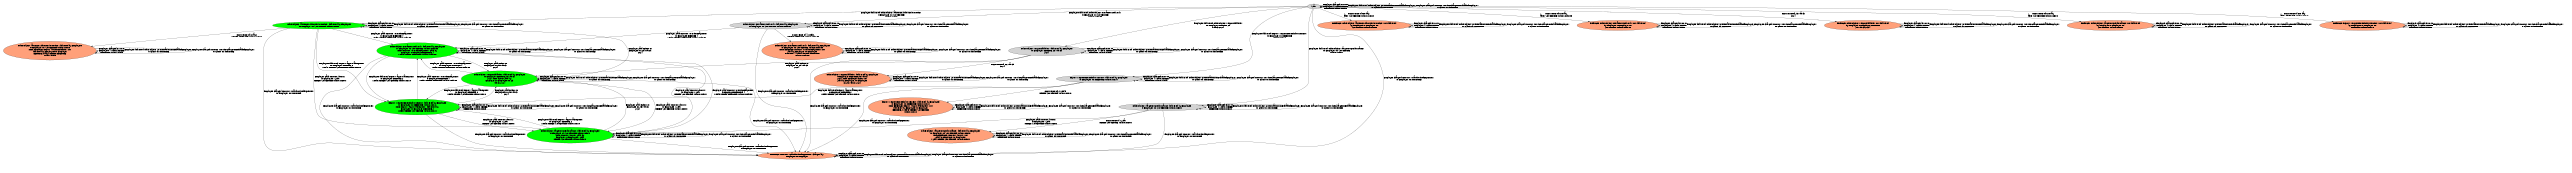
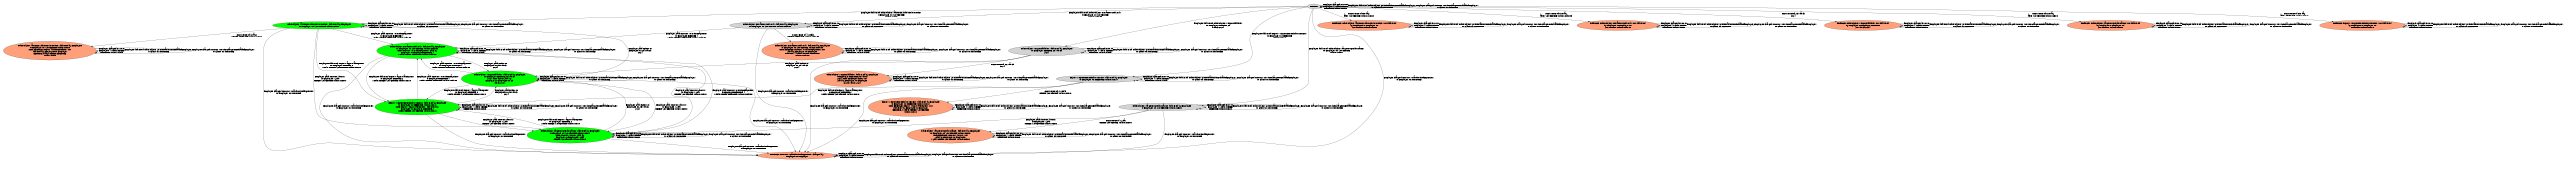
  digraph {
    node [fillcolor=lightsalmon style=filled]
    n1 [label="BREACH: Amount \"unauthorisedExpenses\" charged by\nEmployee to Employer"]
    n2 [label="BREACH: OtherObject \"absenceWithoutPriorNotice\" not delivered\nby Employee to Employer on\nSOMEDATE unknownOne"]
    n3 [label="BREACH: OtherObject \"extraHoursOfWork\" not delivered\nby Employee to Employer on\nSOMEDATE unknownThree"]
    n4 [label="BREACH: OtherObject \"responsibilities\" not delivered\nby Employee to Employer BEFORE\n25 March 2024"]
    n5 [label="BREACH: OtherObject \"targetOutperformance\" not delivered\nby Employee to Employer on\nSOMEDATE unknownFour"]
    n6 [label="BREACH: Report \"requestForReimbursement\" not delivered\nby Employee to Employer on\nTHEDATE unknownTwo"]
    n7 [fillcolor=green label="OtherObject \"absenceWithoutPriorNotice\" delivered by Employee\nto Employer on SOMEDATE unknownOne"]
    n8 [label="OtherObject \"absenceWithoutPriorNotice\" delivered by Employee\nto Employer on SOMEDATE unknownOne\nAND BREACH: Report \"absenceReason\" not\ndelivered by Employee to Employer\nBEFORE 3 days AFTER THEDATE\nunknownOne"]
    n9 [fillcolor=green label="OtherObject \"extraHoursOfWork\" delivered by Employee\nto Employer on SOMEDATE unknownThree\nAND Amount \"overtimePayment\" paid by\nEmployer to Employee BEFORE 4\nweeks AFTER THEDATE unknownThree"]
    n10 [fillcolor=green label="OtherObject \"responsibilities\" delivered by Employee\nto Employer BEFORE 25 March\n2024 AND £2500 paid by\nEmployer to Employee on 25\nMarch 2024"]
    n11 [fillcolor=green label="OtherObject \"targetOutperformance\" delivered by Employee\nto Employer on SOMEDATE unknownFour\nAND Amount \"bonus\" paid by\nEmployer to Employee 1 year\nAFTER SOMEDATE unknownFour"]
    n12 [fillcolor=green label="Report \"requestForReimbursement\" delivered by Employee\nto Employer on THEDATE unknownTwo\nAND Report \"approvalRequest\" delivered by\nEmployee to Employer BEFORE 2\nweeks AFTER SOMEDATE unknownTwo"]
    n13 [fillcolor=lightgray label="OtherObject \"extraHoursOfWork\" delivered by Employee\nto Employer on SOMEDATE unknownThree"]
    n14 [label="OtherObject \"extraHoursOfWork\" delivered by Employee\nto Employer on SOMEDATE unknownThree\nAND BREACH: Amount \"overtimePayment\" not\npaid by Employer to Employee\nBEFORE 4 weeks AFTER THEDATE\nunknownThree"]
    n15 [fillcolor=lightgray label="OtherObject \"responsibilities\" delivered by Employee\nto Employer BEFORE 25 March\n2024"]
    n16 [label="OtherObject \"responsibilities\" delivered by Employee\nto Employer BEFORE 25 March\n2024 AND BREACH: £2500 not\npaid by Employer to Employee\non 25 March 2024"]
    n17 [fillcolor=lightgray label="OtherObject \"targetOutperformance\" delivered by Employee\nto Employer on SOMEDATE unknownFour"]
    n18 [label="OtherObject \"targetOutperformance\" delivered by Employee\nto Employer on SOMEDATE unknownFour\nAND BREACH: Amount \"bonus\" not\npaid by Employer to Employee\n1 year AFTER SOMEDATE unknownFour"]
    n19 [fillcolor=lightgray label="Report \"requestForReimbursement\" delivered by Employee\nto Employer on THEDATE unknownTwo"]
    n20 [label="Report \"requestForReimbursement\" delivered by Employee\nto Employer on THEDATE unknownTwo\nAND BREACH: Report \"approvalRequest\" not\ndelivered by Employee to Employer\nBEFORE 2 weeks AFTER SOMEDATE\nunknownTwo"]
-   n21 [fillcolor=lightgray label=Start]
+   n21 [fillcolor=lightgray label=Amount]
    n1 -> n1 [label="Employer charged £100 to\nEmployee 4 weeks AFTER\nTHEDATE unknownOne"]
    n1 -> n1 [label="Employee delivered OtherObject \"presentationsOnBehalfOfEmployer\"\nto Client on ANYDATE"]
    n1 -> n1 [label="Employee charged Amount \"serviceChargeOnBehalfOfEmployer\"\nto Client on ANYDATE"]
    n2 -> n2 [label="Employer charged £100 to\nEmployee 4 weeks AFTER\nTHEDATE unknownOne"]
    n2 -> n2 [label="Employee delivered OtherObject \"presentationsOnBehalfOfEmployer\"\nto Client on ANYDATE"]
    n2 -> n2 [label="Employee charged Amount \"serviceChargeOnBehalfOfEmployer\"\nto Client on ANYDATE"]
    n3 -> n3 [label="Employer charged £100 to\nEmployee 4 weeks AFTER\nTHEDATE unknownOne"]
    n3 -> n3 [label="Employee delivered OtherObject \"presentationsOnBehalfOfEmployer\"\nto Client on ANYDATE"]
    n3 -> n3 [label="Employee charged Amount \"serviceChargeOnBehalfOfEmployer\"\nto Client on ANYDATE"]
    n4 -> n4 [label="Employer charged £100 to\nEmployee 4 weeks AFTER\nTHEDATE unknownOne"]
    n4 -> n4 [label="Employee delivered OtherObject \"presentationsOnBehalfOfEmployer\"\nto Client on ANYDATE"]
    n4 -> n4 [label="Employee charged Amount \"serviceChargeOnBehalfOfEmployer\"\nto Client on ANYDATE"]
    n5 -> n5 [label="Employer charged £100 to\nEmployee 4 weeks AFTER\nTHEDATE unknownOne"]
    n5 -> n5 [label="Employee delivered OtherObject \"presentationsOnBehalfOfEmployer\"\nto Client on ANYDATE"]
    n5 -> n5 [label="Employee charged Amount \"serviceChargeOnBehalfOfEmployer\"\nto Client on ANYDATE"]
    n6 -> n6 [label="Employer charged £100 to\nEmployee 4 weeks AFTER\nTHEDATE unknownOne"]
    n6 -> n6 [label="Employee delivered OtherObject \"presentationsOnBehalfOfEmployer\"\nto Client on ANYDATE"]
    n6 -> n6 [label="Employee charged Amount \"serviceChargeOnBehalfOfEmployer\"\nto Client on ANYDATE"]
    n7 -> n1 [label="Employee charged Amount \"unauthorisedExpenses\"\nto Employer on ANYDATE"]
    n7 -> n7 [label="Employer charged £100 to\nEmployee 4 weeks AFTER\nTHEDATE unknownOne"]
    n7 -> n7 [label="Employee delivered OtherObject \"presentationsOnBehalfOfEmployer\"\nto Client on ANYDATE"]
    n7 -> n7 [label="Employee charged Amount \"serviceChargeOnBehalfOfEmployer\"\nto Client on ANYDATE"]
    n7 -> n8 [label="Occurrence of 3 days\nAFTER THEDATE unknownOne"]
    n7 -> n9 [label="Employer paid Amount \"overtimePayment\"\nto Employee BEFORE 4\nweeks AFTER THEDATE unknownThree"]
    n7 -> n10 [label="Employer paid £2500 to\nEmployee on 25 March\n2024"]
    n7 -> n11 [label="Employer paid Amount \"bonus\"\nto Employee 1 year\nAFTER SOMEDATE unknownFour"]
    n7 -> n12 [label="Employee delivered Report \"approvalRequest\"\nto Employer BEFORE 2\nweeks AFTER SOMEDATE unknownTwo"]
    n8 -> n8 [label="Employer charged £100 to\nEmployee 4 weeks AFTER\nTHEDATE unknownOne"]
    n8 -> n8 [label="Employee delivered OtherObject \"presentationsOnBehalfOfEmployer\"\nto Client on ANYDATE"]
    n8 -> n8 [label="Employee charged Amount \"serviceChargeOnBehalfOfEmployer\"\nto Client on ANYDATE"]
    n9 -> n1 [label="Employee charged Amount \"unauthorisedExpenses\"\nto Employer on ANYDATE"]
    n9 -> n9 [label="Employer charged £100 to\nEmployee 4 weeks AFTER\nTHEDATE unknownOne"]
    n9 -> n9 [label="Employee delivered OtherObject \"presentationsOnBehalfOfEmployer\"\nto Client on ANYDATE"]
    n9 -> n9 [label="Employee charged Amount \"serviceChargeOnBehalfOfEmployer\"\nto Client on ANYDATE"]
    n9 -> n10 [label="Employer paid £2500 to\nEmployee on 25 March\n2024"]
    n9 -> n11 [label="Employer paid Amount \"bonus\"\nto Employee 1 year\nAFTER SOMEDATE unknownFour"]
    n9 -> n12 [label="Employee delivered Report \"approvalRequest\"\nto Employer BEFORE 2\nweeks AFTER SOMEDATE unknownTwo"]
    n10 -> n1 [label="Employee charged Amount \"unauthorisedExpenses\"\nto Employer on ANYDATE"]
    n10 -> n9 [label="Employer paid Amount \"overtimePayment\"\nto Employee BEFORE 4\nweeks AFTER THEDATE unknownThree"]
    n10 -> n10 [label="Employer charged £100 to\nEmployee 4 weeks AFTER\nTHEDATE unknownOne"]
    n10 -> n10 [label="Employee delivered OtherObject \"presentationsOnBehalfOfEmployer\"\nto Client on ANYDATE"]
    n10 -> n10 [label="Employee charged Amount \"serviceChargeOnBehalfOfEmployer\"\nto Client on ANYDATE"]
    n10 -> n11 [label="Employer paid Amount \"bonus\"\nto Employee 1 year\nAFTER SOMEDATE unknownFour"]
    n10 -> n12 [label="Employee delivered Report \"approvalRequest\"\nto Employer BEFORE 2\nweeks AFTER SOMEDATE unknownTwo"]
    n11 -> n1 [label="Employee charged Amount \"unauthorisedExpenses\"\nto Employer on ANYDATE"]
    n11 -> n9 [label="Employer paid Amount \"overtimePayment\"\nto Employee BEFORE 4\nweeks AFTER THEDATE unknownThree"]
    n11 -> n10 [label="Employer paid £2500 to\nEmployee on 25 March\n2024"]
    n11 -> n11 [label="Employer charged £100 to\nEmployee 4 weeks AFTER\nTHEDATE unknownOne"]
    n11 -> n11 [label="Employee delivered OtherObject \"presentationsOnBehalfOfEmployer\"\nto Client on ANYDATE"]
    n11 -> n11 [label="Employee charged Amount \"serviceChargeOnBehalfOfEmployer\"\nto Client on ANYDATE"]
    n11 -> n12 [label="Employee delivered Report \"approvalRequest\"\nto Employer BEFORE 2\nweeks AFTER SOMEDATE unknownTwo"]
    n12 -> n1 [label="Employee charged Amount \"unauthorisedExpenses\"\nto Employer on ANYDATE"]
    n12 -> n9 [label="Employer paid Amount \"overtimePayment\"\nto Employee BEFORE 4\nweeks AFTER THEDATE unknownThree"]
    n12 -> n10 [label="Employer paid £2500 to\nEmployee on 25 March\n2024"]
    n12 -> n11 [label="Employer paid Amount \"bonus\"\nto Employee 1 year\nAFTER SOMEDATE unknownFour"]
    n12 -> n12 [label="Employer charged £100 to\nEmployee 4 weeks AFTER\nTHEDATE unknownOne"]
    n12 -> n12 [label="Employee delivered OtherObject \"presentationsOnBehalfOfEmployer\"\nto Client on ANYDATE"]
    n12 -> n12 [label="Employee charged Amount \"serviceChargeOnBehalfOfEmployer\"\nto Client on ANYDATE"]
    n13 -> n1 [label="Employee charged Amount \"unauthorisedExpenses\"\nto Employer on ANYDATE"]
    n13 -> n9 [label="Employer paid Amount \"overtimePayment\"\nto Employee BEFORE 4\nweeks AFTER THEDATE unknownThree"]
    n13 -> n13 [label="Employer charged £100 to\nEmployee 4 weeks AFTER\nTHEDATE unknownOne"]
    n13 -> n13 [label="Employee delivered OtherObject \"presentationsOnBehalfOfEmployer\"\nto Client on ANYDATE"]
    n13 -> n13 [label="Employee charged Amount \"serviceChargeOnBehalfOfEmployer\"\nto Client on ANYDATE"]
    n13 -> n14 [label="Occurrence of 4 weeks\nAFTER THEDATE unknownThree"]
    n14 -> n14 [label="Employer charged £100 to\nEmployee 4 weeks AFTER\nTHEDATE unknownOne"]
    n14 -> n14 [label="Employee delivered OtherObject \"presentationsOnBehalfOfEmployer\"\nto Client on ANYDATE"]
    n14 -> n14 [label="Employee charged Amount \"serviceChargeOnBehalfOfEmployer\"\nto Client on ANYDATE"]
    n15 -> n1 [label="Employee charged Amount \"unauthorisedExpenses\"\nto Employer on ANYDATE"]
    n15 -> n10 [label="Employer paid £2500 to\nEmployee on 25 March\n2024"]
    n15 -> n15 [label="Employer charged £100 to\nEmployee 4 weeks AFTER\nTHEDATE unknownOne"]
    n15 -> n15 [label="Employee delivered OtherObject \"presentationsOnBehalfOfEmployer\"\nto Client on ANYDATE"]
    n15 -> n15 [label="Employee charged Amount \"serviceChargeOnBehalfOfEmployer\"\nto Client on ANYDATE"]
    n15 -> n16 [label="Occurrence of 26 March\n2024"]
    n16 -> n16 [label="Employer charged £100 to\nEmployee 4 weeks AFTER\nTHEDATE unknownOne"]
    n16 -> n16 [label="Employee delivered OtherObject \"presentationsOnBehalfOfEmployer\"\nto Client on ANYDATE"]
    n16 -> n16 [label="Employee charged Amount \"serviceChargeOnBehalfOfEmployer\"\nto Client on ANYDATE"]
    n17 -> n1 [label="Employee charged Amount \"unauthorisedExpenses\"\nto Employer on ANYDATE"]
    n17 -> n11 [label="Employer paid Amount \"bonus\"\nto Employee 1 year\nAFTER SOMEDATE unknownFour"]
    n17 -> n17 [label="Employer charged £100 to\nEmployee 4 weeks AFTER\nTHEDATE unknownOne"]
    n17 -> n17 [label="Employee delivered OtherObject \"presentationsOnBehalfOfEmployer\"\nto Client on ANYDATE"]
    n17 -> n17 [label="Employee charged Amount \"serviceChargeOnBehalfOfEmployer\"\nto Client on ANYDATE"]
    n17 -> n18 [label="Occurrence of 1 year\nAFTER SOMEDATE unknownFour"]
    n18 -> n18 [label="Employer charged £100 to\nEmployee 4 weeks AFTER\nTHEDATE unknownOne"]
    n18 -> n18 [label="Employee delivered OtherObject \"presentationsOnBehalfOfEmployer\"\nto Client on ANYDATE"]
    n18 -> n18 [label="Employee charged Amount \"serviceChargeOnBehalfOfEmployer\"\nto Client on ANYDATE"]
    n19 -> n1 [label="Employee charged Amount \"unauthorisedExpenses\"\nto Employer on ANYDATE"]
    n19 -> n12 [label="Employee delivered Report \"approvalRequest\"\nto Employer BEFORE 2\nweeks AFTER SOMEDATE unknownTwo"]
    n19 -> n19 [label="Employer charged £100 to\nEmployee 4 weeks AFTER\nTHEDATE unknownOne"]
    n19 -> n19 [label="Employee delivered OtherObject \"presentationsOnBehalfOfEmployer\"\nto Client on ANYDATE"]
    n19 -> n19 [label="Employee charged Amount \"serviceChargeOnBehalfOfEmployer\"\nto Client on ANYDATE"]
    n19 -> n20 [label="Occurrence of 2 weeks\nAFTER SOMEDATE unknownTwo"]
    n20 -> n20 [label="Employer charged £100 to\nEmployee 4 weeks AFTER\nTHEDATE unknownOne"]
    n20 -> n20 [label="Employee delivered OtherObject \"presentationsOnBehalfOfEmployer\"\nto Client on ANYDATE"]
    n20 -> n20 [label="Employee charged Amount \"serviceChargeOnBehalfOfEmployer\"\nto Client on ANYDATE"]
    n21 -> n1 [label="Employee charged Amount \"unauthorisedExpenses\"\nto Employer on ANYDATE"]
    n21 -> n2 [label="Occurrence of one day\nafter SOMEDATE unknownOne"]
    n21 -> n3 [label="Occurrence of one day\nafter SOMEDATE unknownThree"]
    n21 -> n4 [label="Occurrence of 25 March\n2024"]
    n21 -> n5 [label="Occurrence of one day\nafter SOMEDATE unknownFour"]
    n21 -> n6 [label="Occurrence of one day\nafter THEDATE unknownTwo"]
    n21 -> n7 [label="Employee delivered OtherObject \"absenceWithoutPriorNotice\"\nto Employer on SOMEDATE\nunknownOne"]
    n21 -> n13 [label="Employee delivered OtherObject \"extraHoursOfWork\"\nto Employer on SOMEDATE\nunknownThree"]
    n21 -> n15 [label="Employee delivered OtherObject \"responsibilities\"\nto Employer BEFORE 25\nMarch 2024"]
    n21 -> n17 [label="Employee delivered OtherObject \"targetOutperformance\"\nto Employer on SOMEDATE\nunknownFour"]
    n21 -> n19 [label="Employee delivered Report \"requestForReimbursement\"\nto Employer on THEDATE\nunknownTwo"]
    n21 -> n21 [label="Employer charged £100 to\nEmployee 4 weeks AFTER\nTHEDATE unknownOne"]
    n21 -> n21 [label="Employee delivered OtherObject \"presentationsOnBehalfOfEmployer\"\nto Client on ANYDATE"]
    n21 -> n21 [label="Employee charged Amount \"serviceChargeOnBehalfOfEmployer\"\nto Client on ANYDATE"]
  }
